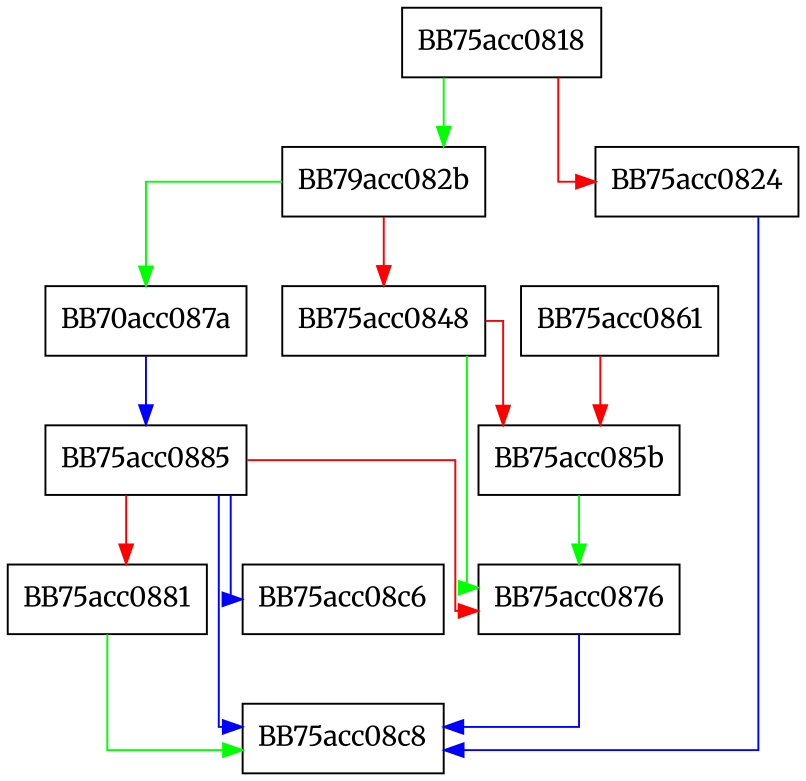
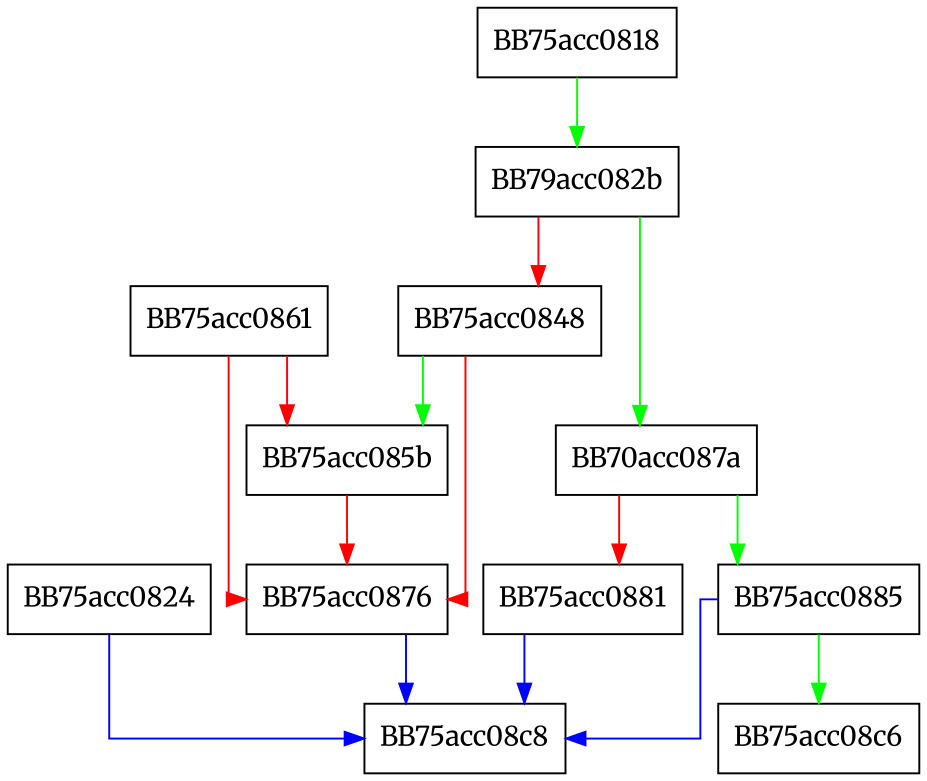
  digraph {
    fontname=Merriweather
    splines=ortho
    node [fontname=Merriweather shape=box]
    edge [color=red fontname=Merriweather]
    n1 [label=BB79acc082b]
    BB75acc0818
    BB75acc0824
    n4 [label=BB70acc087a]
    BB75acc0848
    BB75acc08c8
    BB75acc0885
    BB75acc0881
    BB75acc0876
    BB75acc085b
    BB75acc08c6
    BB75acc0861
    n1 -> n4 [color=green]
    n1 -> BB75acc0848
    BB75acc0818 -> n1 [color=green]
-   BB75acc0818 -> BB75acc0824
    BB75acc0824 -> BB75acc08c8 [color=blue]
-   n4 -> BB75acc0885 [color=blue]
-   BB75acc0885 -> BB75acc0881
-   BB75acc0848 -> BB75acc0876 [color=green]
-   BB75acc0848 -> BB75acc085b
+   n4 -> BB75acc0885 [color=green]
+   n4 -> BB75acc0881
+   BB75acc0848 -> BB75acc0876
+   BB75acc0848 -> BB75acc085b [color=green]
    BB75acc0885 -> BB75acc08c8 [color=blue]
-   BB75acc0885 -> BB75acc08c6 [color=blue]
-   BB75acc0881 -> BB75acc08c8 [color=green]
+   BB75acc0885 -> BB75acc08c6 [color=green]
+   BB75acc0881 -> BB75acc08c8 [color=blue]
    BB75acc0876 -> BB75acc08c8 [color=blue]
-   BB75acc085b -> BB75acc0876 [color=green]
-   BB75acc0885 -> BB75acc0876
+   BB75acc085b -> BB75acc0876
+   BB75acc0861 -> BB75acc0876
    BB75acc0861 -> BB75acc085b
  }
